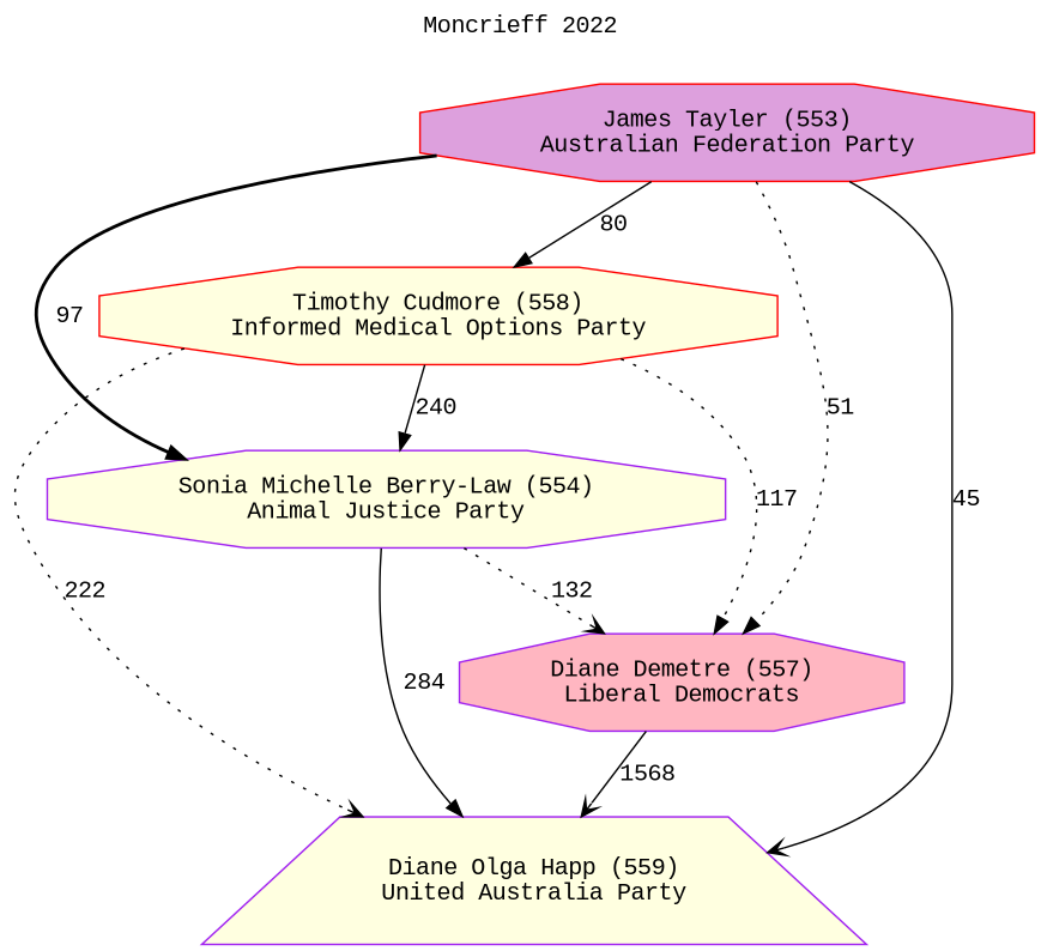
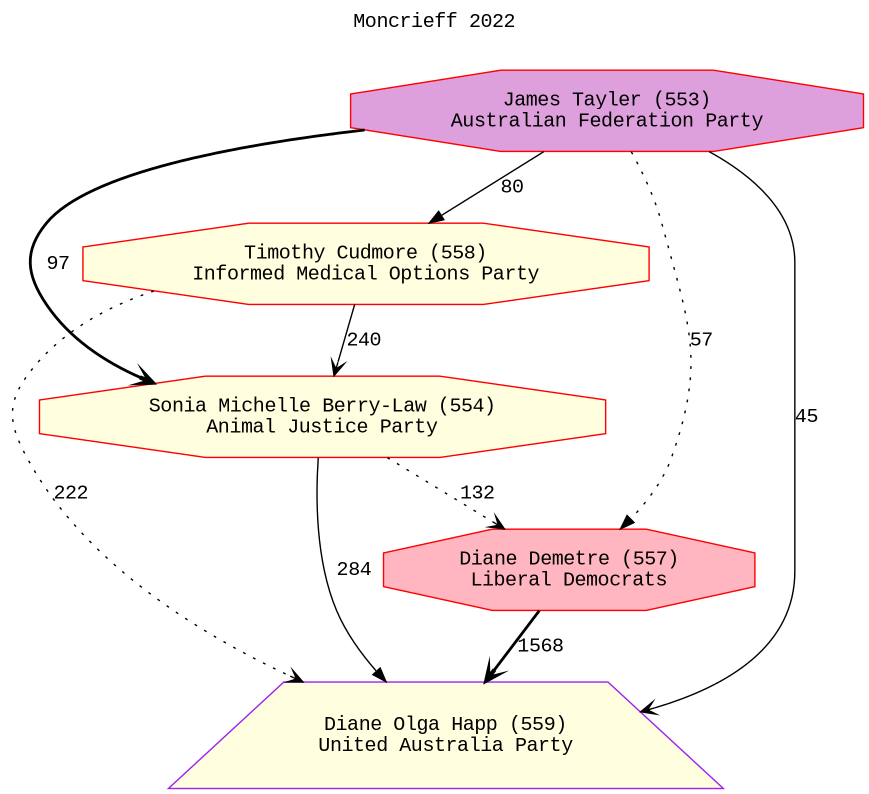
  digraph {
    fontname="Liberation Mono"
    label="Moncrieff 2022"
    labelloc=t
    mclimit=2
    node [color=purple fillcolor=lightyellow fontname="Liberation Mono" shape=octagon style=filled]
    edge [arrowhead=vee fontname="Liberation Mono" style=solid]
    n1 [label="Diane Olga Happ (559)\nUnited Australia Party" shape=trapezium]
-   n2 [fillcolor=lightpink label="Diane Demetre (557)\nLiberal Democrats"]
-   n3 [label="Sonia Michelle Berry-Law (554)\nAnimal Justice Party"]
+   n2 [color=red fillcolor=lightpink label="Diane Demetre (557)\nLiberal Democrats"]
+   n3 [color=red label="Sonia Michelle Berry-Law (554)\nAnimal Justice Party"]
    n4 [color=red label="Timothy Cudmore (558)\nInformed Medical Options Party"]
    n5 [color=red fillcolor=plum label="James Tayler (553)\nAustralian Federation Party"]
-   n2 -> n1 [label=1568]
+   n2 -> n1 [label=1568 style=bold]
    n3 -> n1 [arrowhead=normal label=284]
    n3 -> n2 [label=132 style=dotted]
    n4 -> n1 [label=222 style=dotted]
-   n4 -> n2 [arrowhead=normal label=117 style=dotted]
-   n4 -> n3 [arrowhead=normal label=240]
+   n4 -> n3 [label=240]
    n5 -> n1 [label=45]
-   n5 -> n2 [arrowhead=normal label=51 style=dotted]
-   n5 -> n3 [arrowhead=normal label=97 style=bold]
+   n5 -> n2 [arrowhead=normal label=57 style=dotted]
+   n5 -> n3 [label=97 style=bold]
    n5 -> n4 [arrowhead=normal label=80]
  }
